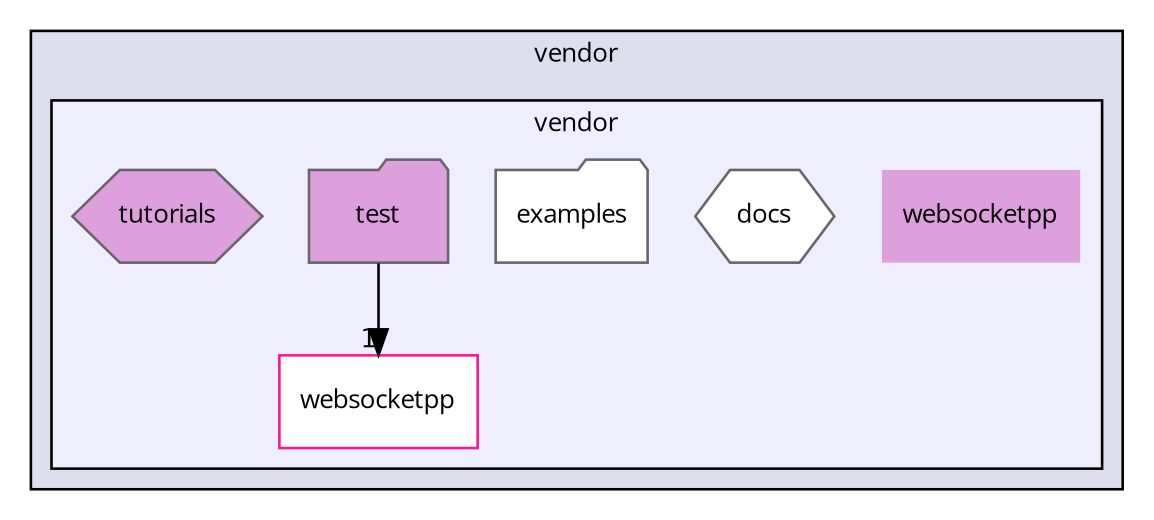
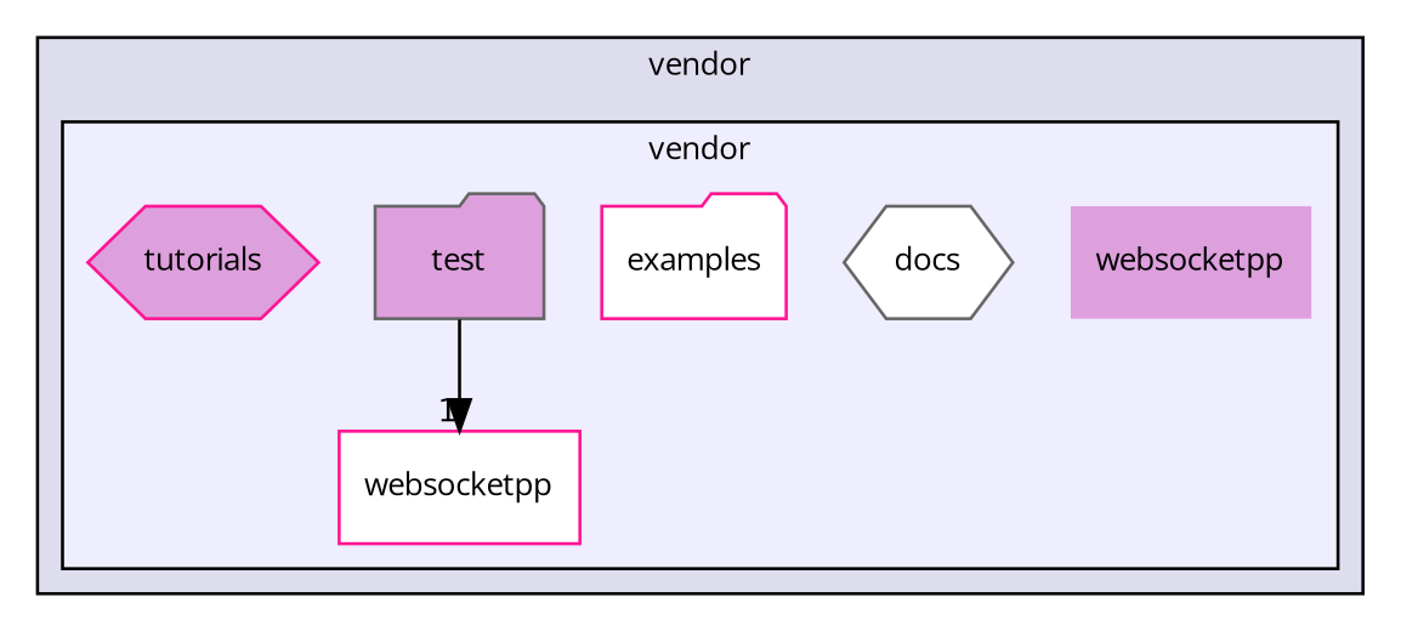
  digraph {
    compound=true
    fontname="Open Sans"
    node [fontname="Open Sans" fontsize=10 shape=hexagon style=filled fillcolor=plum color=deeppink]
    n1 [label=websocketpp shape=plaintext]
    n2 [color=gray40 fillcolor=white label=docs]
-   n3 [color=gray40 fillcolor=white label=examples shape=folder]
+   n3 [fillcolor=white label=examples shape=folder]
    n4 [color=gray40 label=test shape=folder]
-   n5 [color=gray40 label=tutorials]
+   n5 [label=tutorials]
    n6 [fillcolor=white label=websocketpp shape=box]
    subgraph cluster_1 {
      bgcolor="#ddddee"
      fontsize=10
      label=vendor
      pencolor=black
      subgraph cluster_2 {
        bgcolor="#eeeeff"
        fontsize=10
        pencolor=black
        n1
        n2
        n3
        n4
        n5
        n6
      }
    }
    n4 -> n6 [headlabel=1 labeldistance=1.5 labelfontname=Helvetica labelfontsize=10 style=solid arrowhead=normal fontname="Open Sans"]
  }
